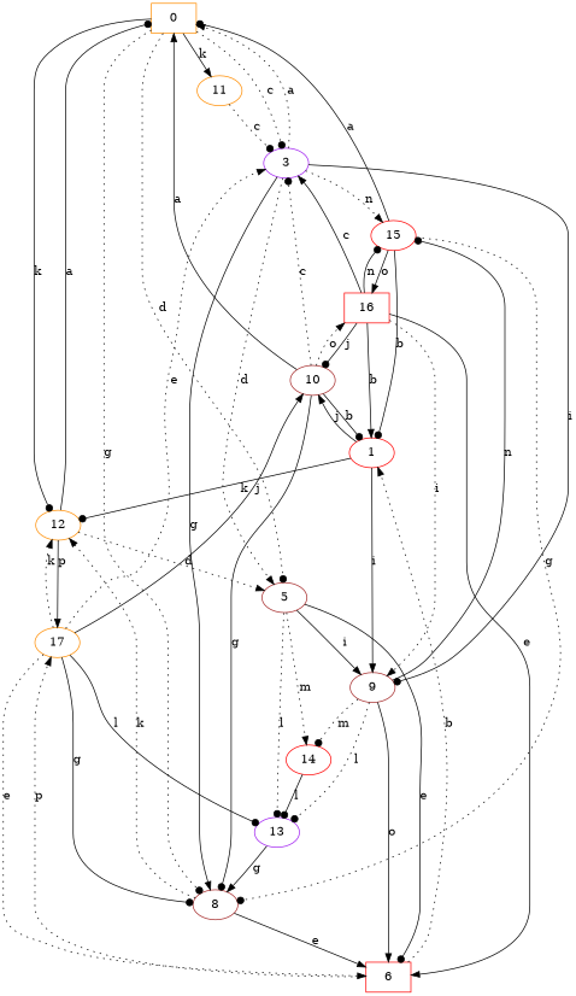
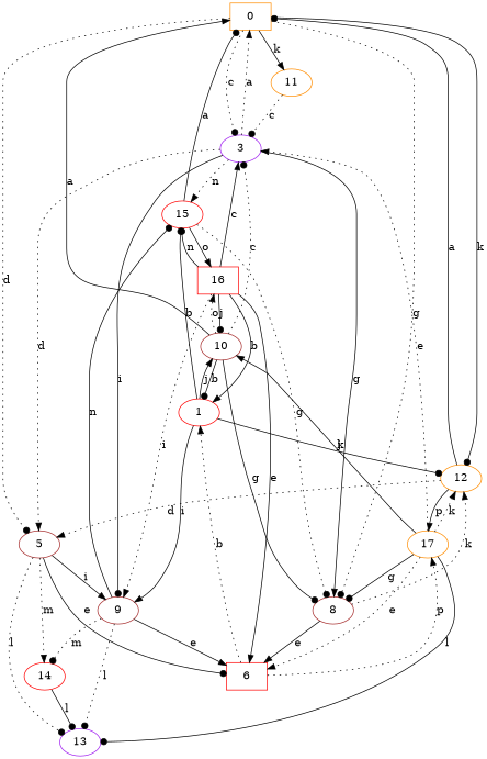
  strict digraph {
    node [color=red shape=ellipse]
    edge [arrowhead=normal style=solid]
    0 [color=darkorange shape=box]
    3 [color=purple]
    5 [color=brown]
    8 [color=brown]
    11 [color=darkorange]
    12 [color=darkorange]
    9 [color=brown]
    15
    6 [shape=box]
    13 [color=purple]
    14
    17 [color=darkorange]
    1
    10 [color=brown]
    16 [shape=box]
    0 -> 3 [arrowhead=dot label=c style=dotted]
    0 -> 5 [arrowhead=dot label=d style=dotted]
    0 -> 8 [arrowhead=dot label=g style=dotted]
    0 -> 11 [label=k]
    0 -> 12 [arrowhead=dot label=k]
    3 -> 0 [label=a style=dotted]
    3 -> 5 [label=d style=dotted]
    3 -> 8 [label=g]
    3 -> 9 [arrowhead=dot label=i]
    3 -> 15 [label=n style=dotted]
    5 -> 9 [label=i]
    5 -> 6 [arrowhead=dot label=e]
    5 -> 13 [arrowhead=dot label=l style=dotted]
    5 -> 14 [label=m style=dotted]
    8 -> 12 [label=k style=dotted]
    8 -> 6 [label=e]
    11 -> 3 [arrowhead=dot label=c style=dotted]
    12 -> 0 [arrowhead=dot label=a]
    12 -> 5 [label=d style=dotted]
    12 -> 17 [label=p]
    9 -> 15 [arrowhead=dot label=n]
-   9 -> 6 [label=o]
+   9 -> 6 [label=e]
    9 -> 13 [arrowhead=dot label=l style=dotted]
    9 -> 14 [arrowhead=dot label=m style=dotted]
    15 -> 0 [arrowhead=dot label=a]
    15 -> 8 [arrowhead=dot label=g style=dotted]
-   15 -> 1 [arrowhead=dot label=b]
+   1 -> 15 [arrowhead=dot label=b]
    15 -> 16 [label=o]
    6 -> 17 [label=p style=dotted]
    6 -> 1 [label=b style=dotted]
-   13 -> 8 [label=g]
    14 -> 13 [arrowhead=dot label=l]
    17 -> 3 [label=e style=dotted]
    17 -> 8 [arrowhead=dot label=g]
    17 -> 12 [label=k style=dotted]
    17 -> 6 [label=e style=dotted]
    17 -> 13 [arrowhead=dot label=l]
    17 -> 10 [label=j]
    1 -> 12 [arrowhead=dot label=k]
    1 -> 9 [label=i]
    1 -> 10 [label=j]
    10 -> 0 [label=a]
    10 -> 3 [arrowhead=dot label=c style=dotted]
    10 -> 8 [arrowhead=dot label=g]
    10 -> 1 [arrowhead=dot label=b]
    10 -> 16 [label=o style=dotted]
    16 -> 3 [label=c]
    16 -> 9 [label=i style=dotted]
    16 -> 15 [arrowhead=dot label=n]
    16 -> 6 [label=e]
    16 -> 1 [label=b]
    16 -> 10 [arrowhead=dot label=j]
  }
